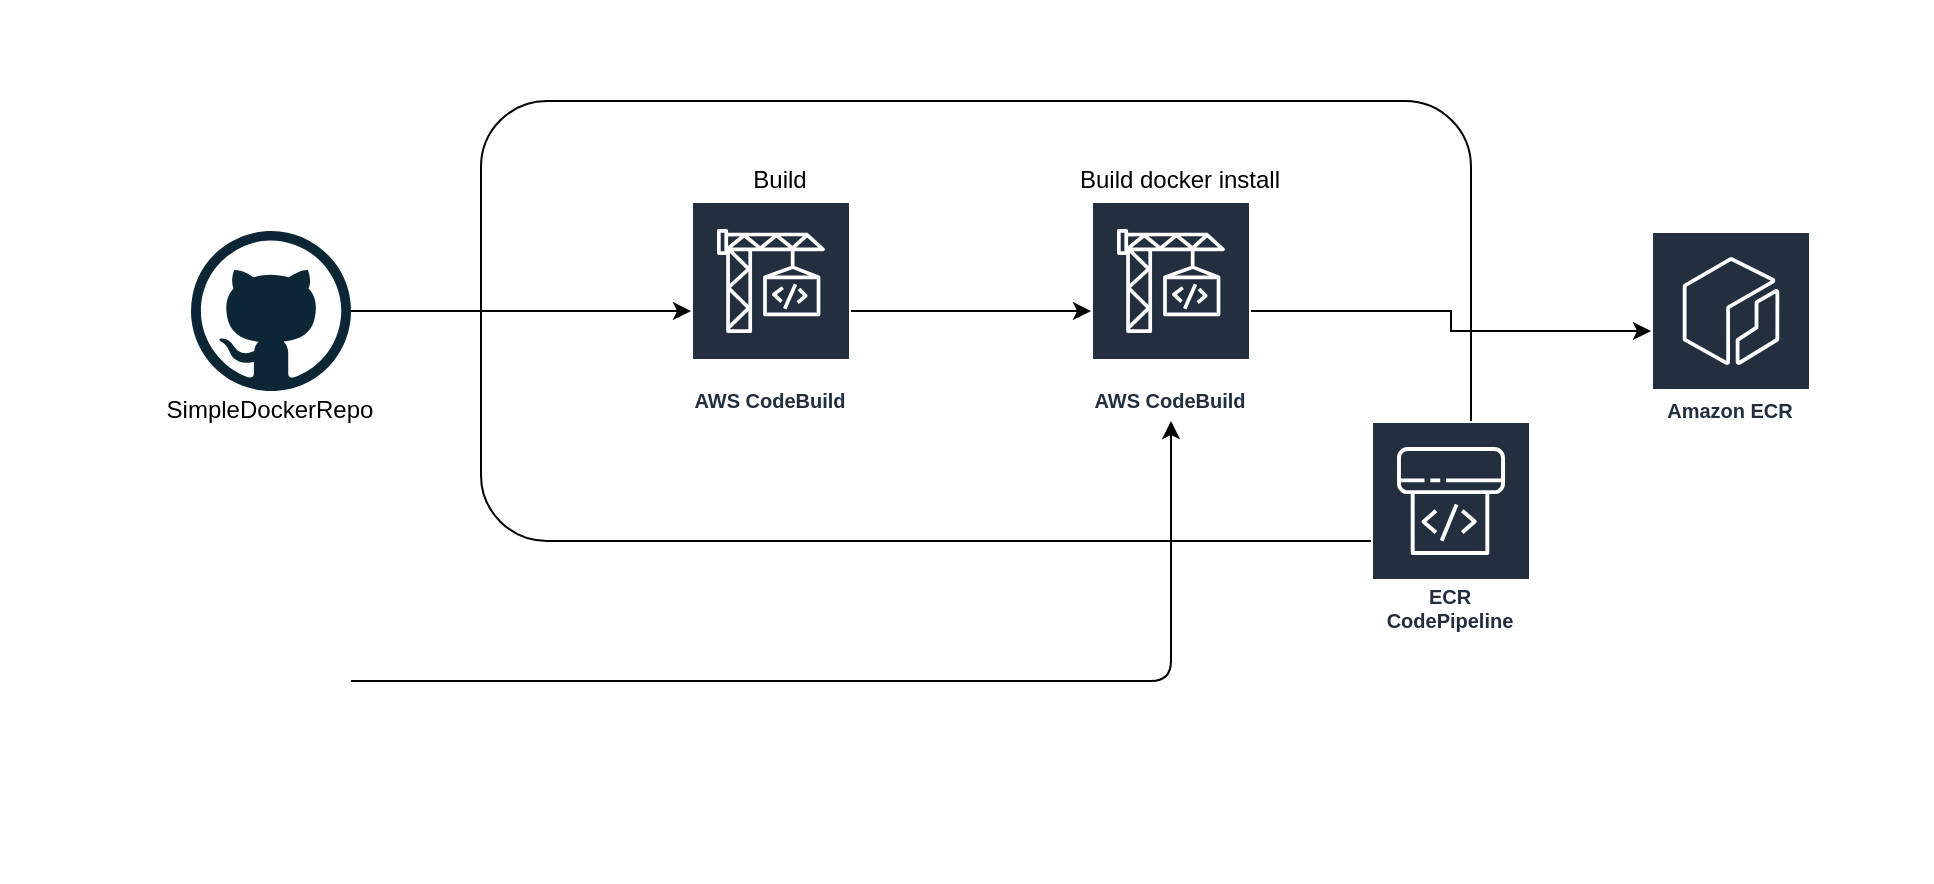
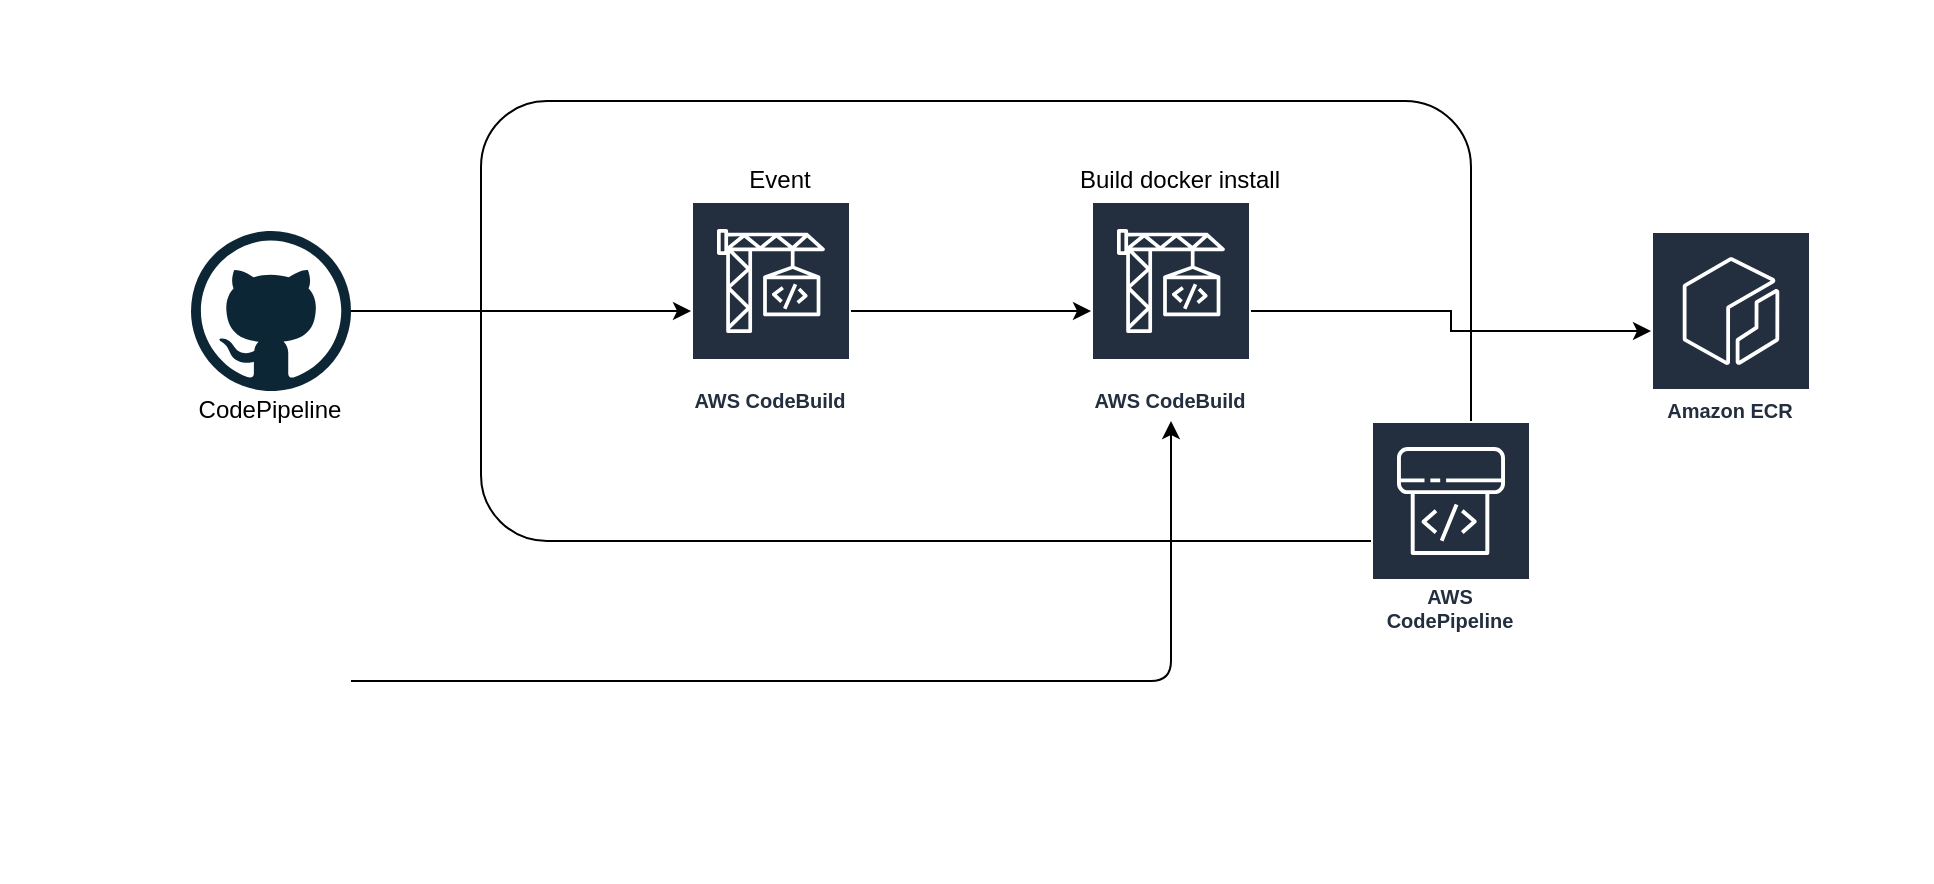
  <mxCell id="0" />
  <mxCell id="1" parent="0" />
  <mxCell id="2" value="" style="rounded=1;whiteSpace=wrap;html=1;" vertex="1" parent="1"><mxGeometry x="240" y="50" width="495" height="220" as="geometry" /></mxCell>
  <mxCell id="3" style="edgeStyle=orthogonalEdgeStyle;rounded=0;orthogonalLoop=1;jettySize=auto;html=1;" edge="1" parent="1" source="4" target="9"><mxGeometry relative="1" as="geometry" /></mxCell>
  <mxCell id="4" value="" style="dashed=0;outlineConnect=0;html=1;align=center;labelPosition=center;verticalLabelPosition=bottom;verticalAlign=top;shape=mxgraph.weblogos.github" vertex="1" parent="1"><mxGeometry x="95" y="115" width="80" height="80" as="geometry" /></mxCell>
  <mxCell id="5" value="" style="shape=image;html=1;verticalAlign=top;verticalLabelPosition=bottom;labelBackgroundColor=#ffffff;imageAspect=0;aspect=fixed;image=https://cdn4.iconfinder.com/data/icons/social-media-free-13/32/Github_social_media_logo-128.png" vertex="1" parent="1"><mxGeometry x="95" y="300" width="80" height="80" as="geometry" /></mxCell>
- <mxCell id="6" value="SimpleDockerRepo" style="text;html=1;strokeColor=none;fillColor=none;align=center;verticalAlign=middle;whiteSpace=wrap;rounded=0;" vertex="1" parent="1"><mxGeometry x="20" y="195" width="230" height="20" as="geometry" /></mxCell>
- <mxCell id="7" value="ECR CodePipeline" style="outlineConnect=0;fontColor=#232F3E;gradientColor=none;strokeColor=#ffffff;fillColor=#232F3E;dashed=0;verticalLabelPosition=middle;verticalAlign=bottom;align=center;html=1;whiteSpace=wrap;fontSize=10;fontStyle=1;spacing=3;shape=mxgraph.aws4.productIcon;prIcon=mxgraph.aws4.codepipeline;" vertex="1" parent="1"><mxGeometry x="685" y="210" width="80" height="110" as="geometry" /></mxCell>
+ <mxCell id="6" value="CodePipeline" style="text;html=1;strokeColor=none;fillColor=none;align=center;verticalAlign=middle;whiteSpace=wrap;rounded=0;" vertex="1" parent="1"><mxGeometry x="20" y="195" width="230" height="20" as="geometry" /></mxCell>
+ <mxCell id="7" value="AWS CodePipeline" style="outlineConnect=0;fontColor=#232F3E;gradientColor=none;strokeColor=#ffffff;fillColor=#232F3E;dashed=0;verticalLabelPosition=middle;verticalAlign=bottom;align=center;html=1;whiteSpace=wrap;fontSize=10;fontStyle=1;spacing=3;shape=mxgraph.aws4.productIcon;prIcon=mxgraph.aws4.codepipeline;" vertex="1" parent="1"><mxGeometry x="685" y="210" width="80" height="110" as="geometry" /></mxCell>
  <mxCell id="8" style="edgeStyle=orthogonalEdgeStyle;rounded=0;orthogonalLoop=1;jettySize=auto;html=1;" edge="1" parent="1" source="9" target="11"><mxGeometry relative="1" as="geometry" /></mxCell>
  <mxCell id="9" value="AWS CodeBuild" style="outlineConnect=0;fontColor=#232F3E;gradientColor=none;strokeColor=#ffffff;fillColor=#232F3E;dashed=0;verticalLabelPosition=middle;verticalAlign=bottom;align=center;html=1;whiteSpace=wrap;fontSize=10;fontStyle=1;spacing=3;shape=mxgraph.aws4.productIcon;prIcon=mxgraph.aws4.codebuild;" vertex="1" parent="1"><mxGeometry x="345" y="100" width="80" height="110" as="geometry" /></mxCell>
  <mxCell id="10" style="edgeStyle=orthogonalEdgeStyle;rounded=0;orthogonalLoop=1;jettySize=auto;html=1;" edge="1" parent="1" source="11" target="14"><mxGeometry relative="1" as="geometry" /></mxCell>
  <mxCell id="11" value="AWS CodeBuild" style="outlineConnect=0;fontColor=#232F3E;gradientColor=none;strokeColor=#ffffff;fillColor=#232F3E;dashed=0;verticalLabelPosition=middle;verticalAlign=bottom;align=center;html=1;whiteSpace=wrap;fontSize=10;fontStyle=1;spacing=3;shape=mxgraph.aws4.productIcon;prIcon=mxgraph.aws4.codebuild;" vertex="1" parent="1"><mxGeometry x="545" y="100" width="80" height="110" as="geometry" /></mxCell>
- <mxCell id="12" value="Build" style="text;html=1;strokeColor=none;fillColor=none;align=center;verticalAlign=middle;whiteSpace=wrap;rounded=0;" vertex="1" parent="1"><mxGeometry x="275" y="80" width="230" height="20" as="geometry" /></mxCell>
+ <mxCell id="12" value="Event" style="text;html=1;strokeColor=none;fillColor=none;align=center;verticalAlign=middle;whiteSpace=wrap;rounded=0;" vertex="1" parent="1"><mxGeometry x="275" y="80" width="230" height="20" as="geometry" /></mxCell>
  <mxCell id="13" value="Build docker install" style="text;html=1;strokeColor=none;fillColor=none;align=center;verticalAlign=middle;whiteSpace=wrap;rounded=0;" vertex="1" parent="1"><mxGeometry x="475" y="80" width="230" height="20" as="geometry" /></mxCell>
  <mxCell id="14" value="Amazon ECR" style="outlineConnect=0;fontColor=#232F3E;gradientColor=none;strokeColor=#ffffff;fillColor=#232F3E;dashed=0;verticalLabelPosition=middle;verticalAlign=bottom;align=center;html=1;whiteSpace=wrap;fontSize=10;fontStyle=1;spacing=3;shape=mxgraph.aws4.productIcon;prIcon=mxgraph.aws4.ecr;" vertex="1" parent="1"><mxGeometry x="825" y="115" width="80" height="100" as="geometry" /></mxCell>
  <mxCell id="15" value="" style="endArrow=classic;html=1;exitX=1;exitY=0.5;exitDx=0;exitDy=0;" edge="1" parent="1" source="5" target="11"><mxGeometry width="50" height="50" relative="1" as="geometry"><mxPoint x="345" y="330" as="sourcePoint" /><mxPoint x="395" y="280" as="targetPoint" /><Array as="points"><mxPoint x="585" y="340" /></Array></mxGeometry></mxCell>
  <mxCell id="16" value="&amp;nbsp;&amp;nbsp; " style="text;html=1;strokeColor=none;fillColor=none;align=center;verticalAlign=middle;whiteSpace=wrap;rounded=0;" vertex="1" parent="1"><mxGeometry x="905" y="400" width="40" height="20" as="geometry" /></mxCell>
  <mxCell id="17" value="&amp;nbsp;&amp;nbsp; " style="text;html=1;strokeColor=none;fillColor=none;align=center;verticalAlign=middle;whiteSpace=wrap;rounded=0;" vertex="1" parent="1"><mxGeometry x="65" width="40" height="20" as="geometry" y="20" /></mxCell>
